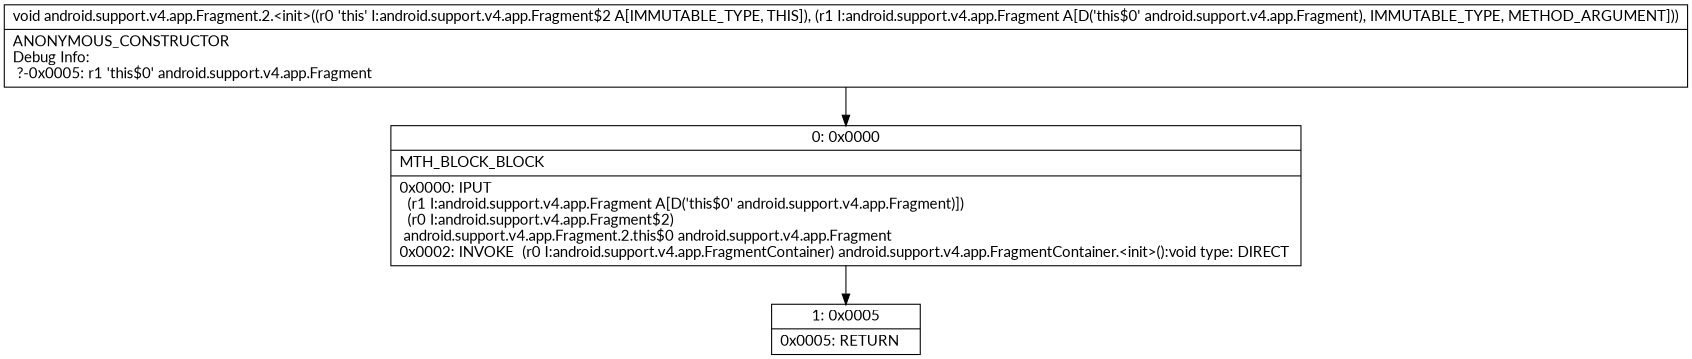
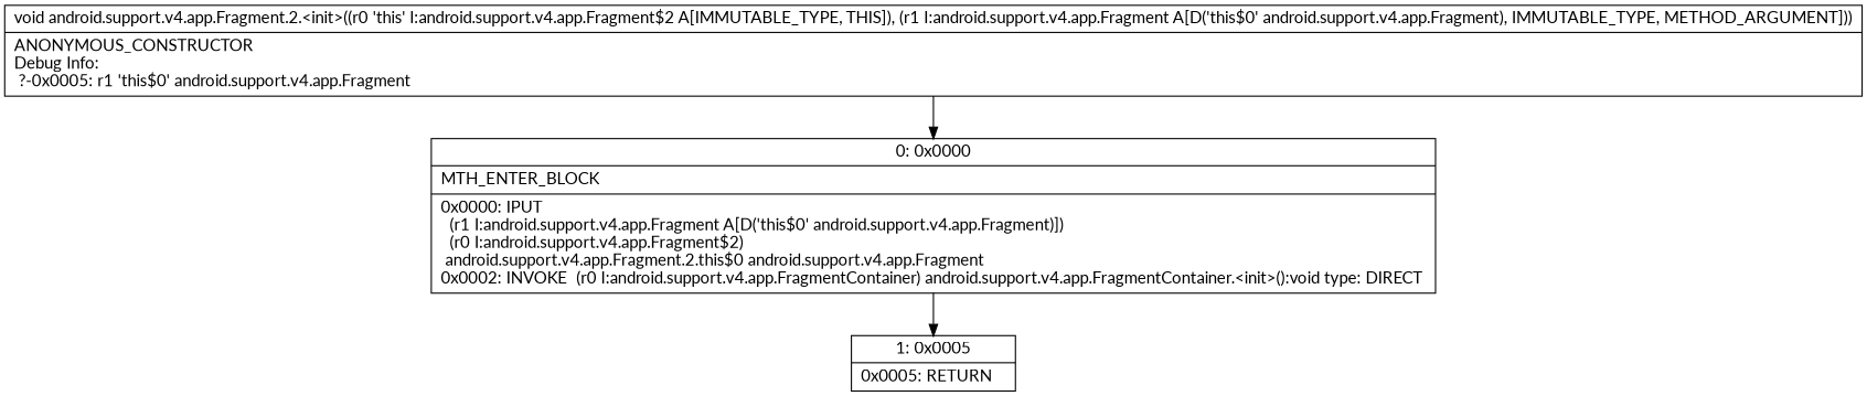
  digraph {
    fontname=Lato
    node [shape=record fontname=Lato]
    edge [fontname=Lato]
-   n1 [label="{0\:\ 0x0000|MTH_BLOCK_BLOCK\l|0x0000: IPUT  \l  (r1 I:android.support.v4.app.Fragment A[D('this$0' android.support.v4.app.Fragment)])\l  (r0 I:android.support.v4.app.Fragment$2)\l android.support.v4.app.Fragment.2.this$0 android.support.v4.app.Fragment \l0x0002: INVOKE  (r0 I:android.support.v4.app.FragmentContainer) android.support.v4.app.FragmentContainer.\<init\>():void type: DIRECT \l}"]
+   n1 [label="{0\:\ 0x0000|MTH_ENTER_BLOCK\l|0x0000: IPUT  \l  (r1 I:android.support.v4.app.Fragment A[D('this$0' android.support.v4.app.Fragment)])\l  (r0 I:android.support.v4.app.Fragment$2)\l android.support.v4.app.Fragment.2.this$0 android.support.v4.app.Fragment \l0x0002: INVOKE  (r0 I:android.support.v4.app.FragmentContainer) android.support.v4.app.FragmentContainer.\<init\>():void type: DIRECT \l}"]
    n2 [label="{1\:\ 0x0005|0x0005: RETURN   \l}"]
    n3 [label="{void android.support.v4.app.Fragment.2.\<init\>((r0 'this' I:android.support.v4.app.Fragment$2 A[IMMUTABLE_TYPE, THIS]), (r1 I:android.support.v4.app.Fragment A[D('this$0' android.support.v4.app.Fragment), IMMUTABLE_TYPE, METHOD_ARGUMENT]))  | ANONYMOUS_CONSTRUCTOR\lDebug Info:\l  ?\-0x0005: r1 'this$0' android.support.v4.app.Fragment\l}"]
    n1 -> n2
    n3 -> n1
  }
